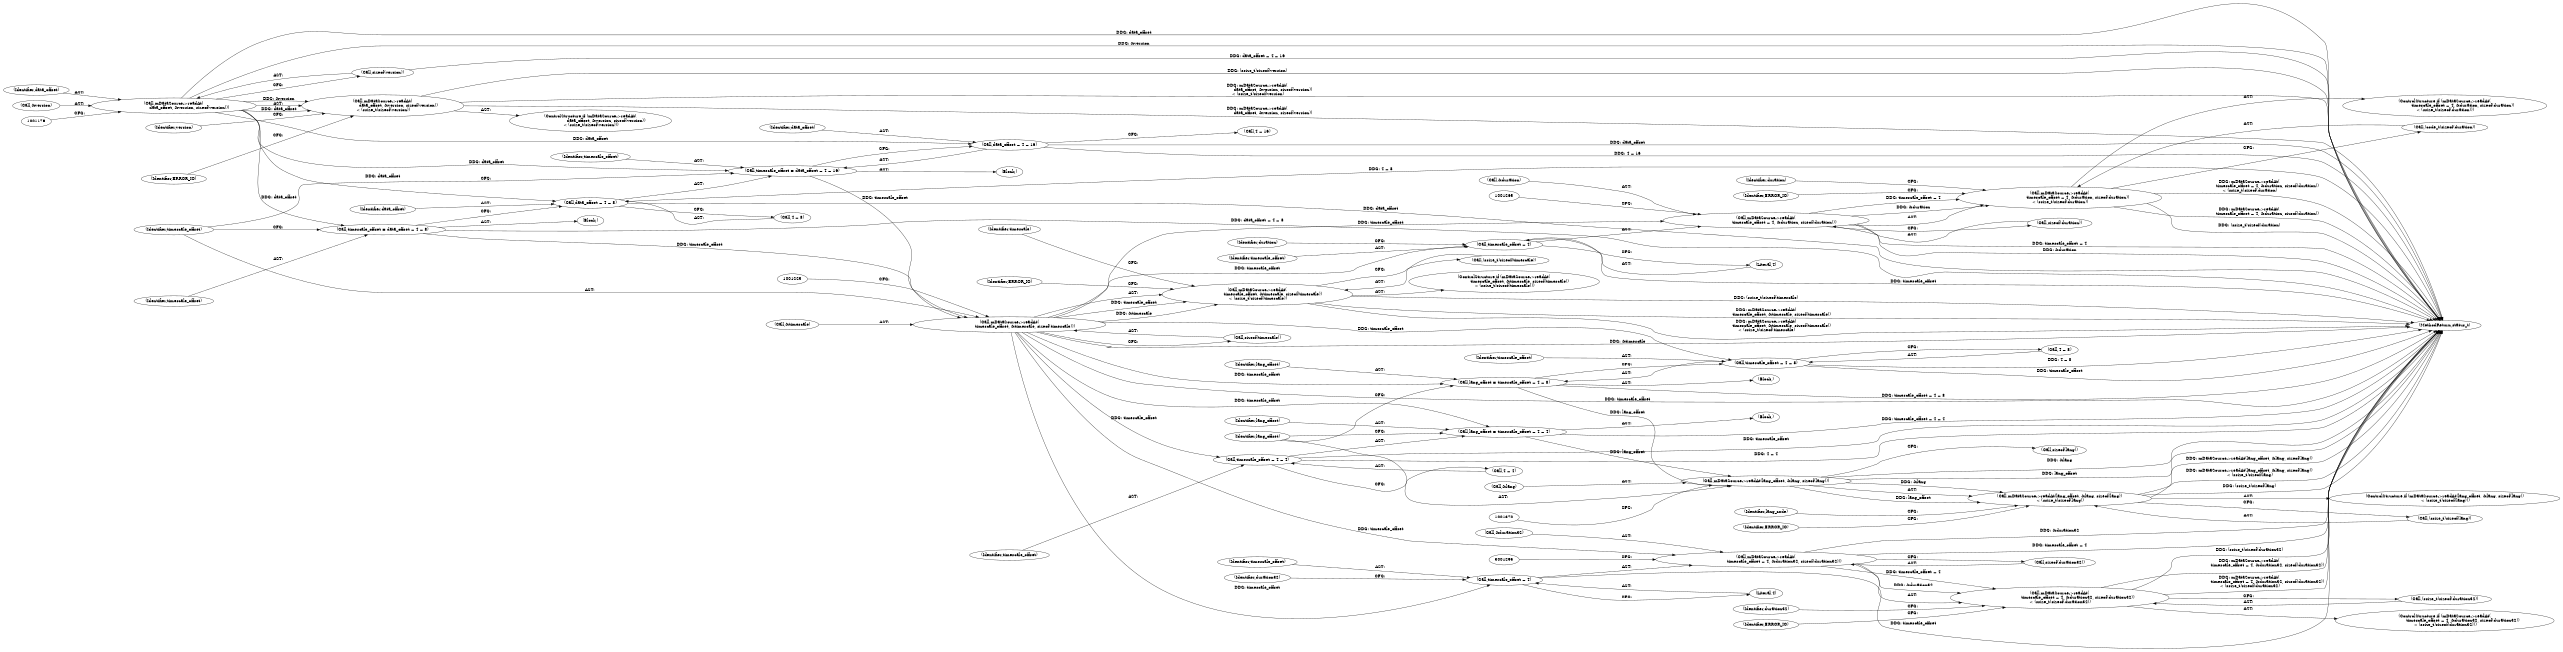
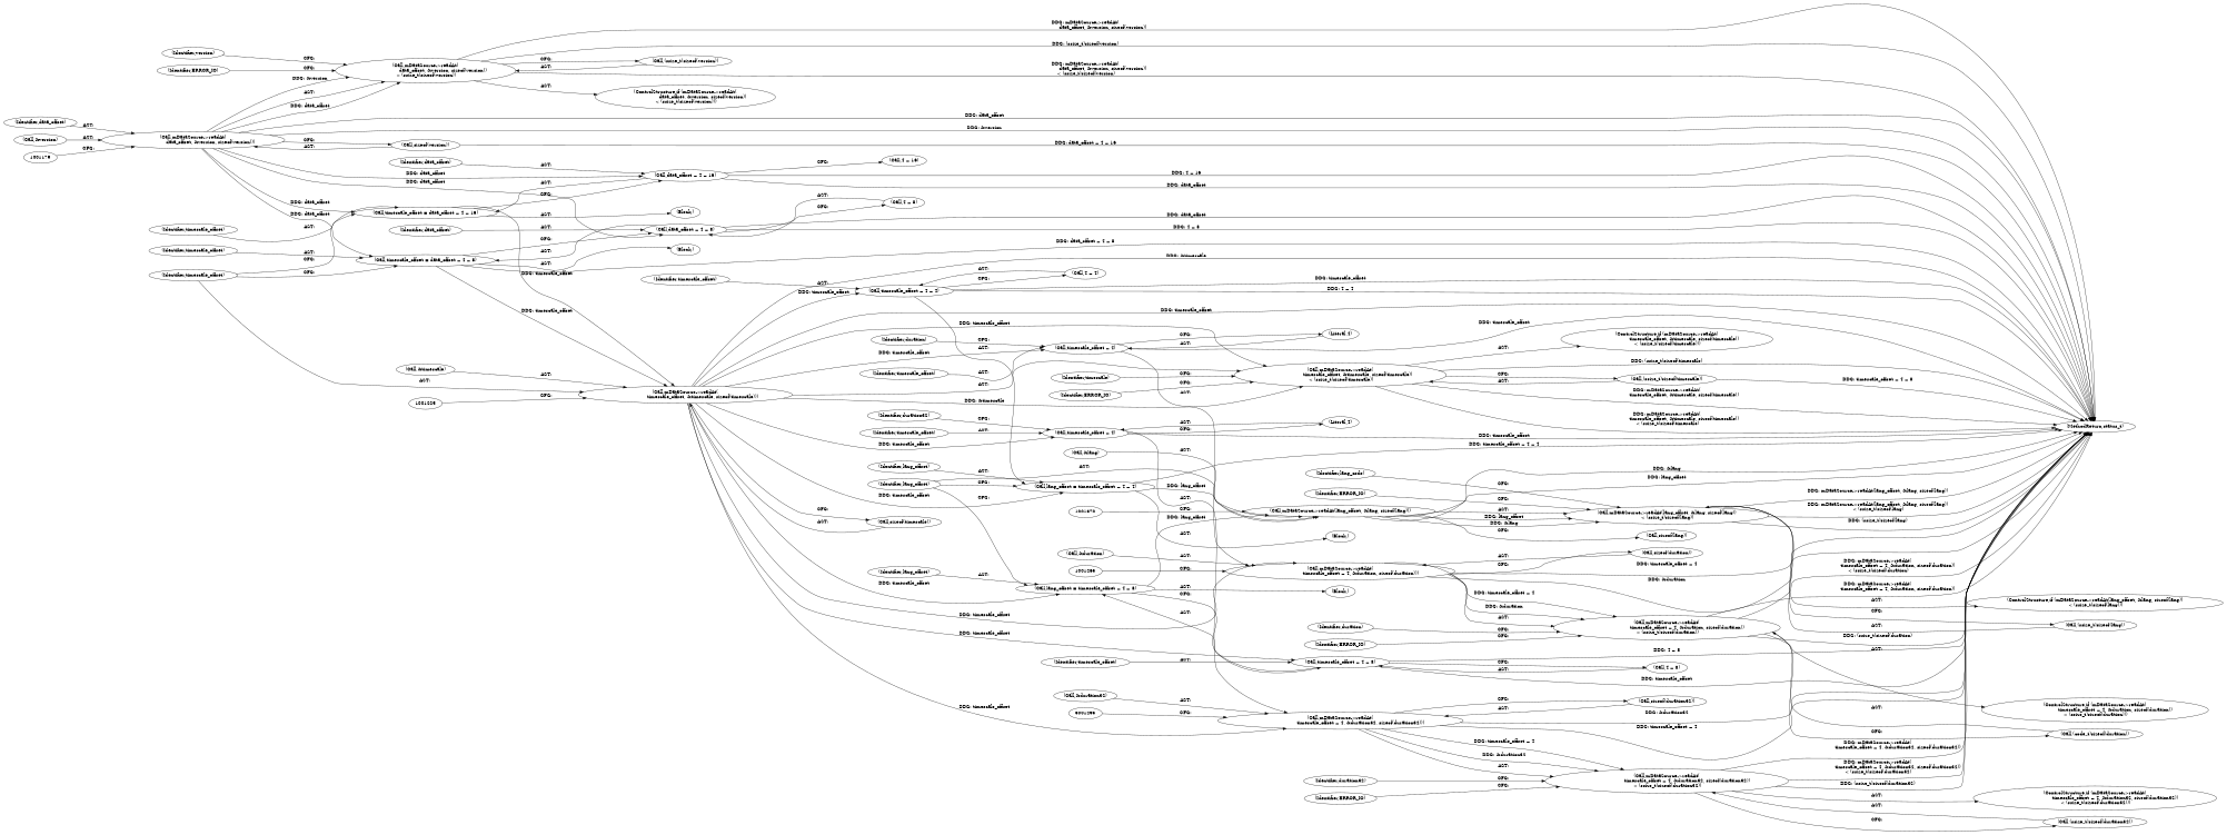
  digraph {
    rankdir=LR
    n1 [label="(Call,mDataSource->readAt(\n                        data_offset, &version, sizeof(version)))"]
    n2 [label="(Call,mDataSource->readAt(\n                        data_offset, &version, sizeof(version))\n < (ssize_t)sizeof(version))"]
    n3 [label="(Call,timescale_offset = data_offset + 4 + 16)"]
    n4 [label="(Call,data_offset + 4 + 16)"]
    n5 [label="(Call,timescale_offset = data_offset + 4 + 8)"]
    n6 [label="(Call,data_offset + 4 + 8)"]
    n7 [label="(MethodReturn,status_t)"]
    n8 [label="(Call,sizeof(version))"]
    n9 [label="(ControlStructure,if (mDataSource->readAt(\n                        data_offset, &version, sizeof(version))\n < (ssize_t)sizeof(version)))"]
+   n10 [label="(Call,(ssize_t)sizeof(version))"]
    n11 [label="(Call,mDataSource->readAt(\n                        timescale_offset, &timescale, sizeof(timescale)))"]
    n12 [label="(Block,)"]
    n13 [label="(Call,4 + 16)"]
    n14 [label="(Block,)"]
    n15 [label="(Call,4 + 8)"]
    n16 [label="(Call,mDataSource->readAt(\n                        timescale_offset, &timescale, sizeof(timescale))\n < (ssize_t)sizeof(timescale))"]
    n17 [label="(Call,mDataSource->readAt(\n                            timescale_offset + 4, &duration, sizeof(duration)))"]
    n18 [label="(Call,timescale_offset + 4)"]
    n19 [label="(Call,mDataSource->readAt(\n                            timescale_offset + 4, &duration32, sizeof(duration32)))"]
    n20 [label="(Call,timescale_offset + 4)"]
    n21 [label="(Call,lang_offset = timescale_offset + 4 + 8)"]
    n22 [label="(Call,timescale_offset + 4 + 8)"]
    n23 [label="(Call,lang_offset = timescale_offset + 4 + 4)"]
    n24 [label="(Call,timescale_offset + 4 + 4)"]
    n25 [label="(Call,sizeof(timescale))"]
    n26 [label="(ControlStructure,if (mDataSource->readAt(\n                        timescale_offset, &timescale, sizeof(timescale))\n < (ssize_t)sizeof(timescale)))"]
    n27 [label="(Call,(ssize_t)sizeof(timescale))"]
    n28 [label="(Call,mDataSource->readAt(\n                            timescale_offset + 4, &duration, sizeof(duration))\n < (ssize_t)sizeof(duration))"]
    n29 [label="(Call,sizeof(duration))"]
    n30 [label="(Literal,4)"]
    n31 [label="(Call,mDataSource->readAt(\n                            timescale_offset + 4, &duration32, sizeof(duration32))\n < (ssize_t)sizeof(duration32))"]
    n32 [label="(Call,sizeof(duration32))"]
    n33 [label="(Literal,4)"]
    n34 [label="(Call,mDataSource->readAt(lang_offset, &lang, sizeof(lang)))"]
    n35 [label="(Block,)"]
    n36 [label="(Call,4 + 8)"]
    n37 [label="(Block,)"]
    n38 [label="(Call,4 + 4)"]
    n39 [label="(ControlStructure,if (mDataSource->readAt(\n                            timescale_offset + 4, &duration, sizeof(duration))\n < (ssize_t)sizeof(duration)))"]
    n40 [label="(Call,(code_t)sizeof(duration))"]
    n41 [label="(ControlStructure,if (mDataSource->readAt(\n                            timescale_offset + 4, &duration32, sizeof(duration32))\n < (ssize_t)sizeof(duration32)))"]
    n42 [label="(Call,(ssize_t)sizeof(duration32))"]
    n43 [label="(Call,mDataSource->readAt(lang_offset, &lang, sizeof(lang))\n < (ssize_t)sizeof(lang))"]
    n44 [label="(Call,sizeof(lang))"]
    n45 [label="(ControlStructure,if (mDataSource->readAt(lang_offset, &lang, sizeof(lang))\n < (ssize_t)sizeof(lang)))"]
    n46 [label="(Call,(ssize_t)sizeof(lang))"]
    n47 [label="(Identifier,data_offset)"]
    n48 [label="(Identifier,data_offset)"]
    n49 [label="(Identifier,timescale)"]
    n50 [label="(Call,&lang)"]
    n51 [label="(Identifier,timescale_offset)"]
    n52 [label="(Identifier,duration32)"]
    n53 [label="(Identifier,duration32)"]
    n54 [label="(Identifier,lang_offset)"]
    n55 [label="(Identifier,ERROR_IO)"]
    n56 [label="(Identifier,duration)"]
    n57 [label="(Identifier,timescale_offset)"]
    n58 [label="(Identifier,timescale_offset)"]
    n59 [label="(Identifier,ERROR_IO)"]
    n60 [label="(Call,&timescale)"]
    n61 [label="(Identifier,ERROR_IO)"]
    n62 [label="(Identifier,timescale_offset)"]
    n63 [label="(Call,&duration)"]
    n64 [label="(Identifier,timescale_offset)"]
    n65 [label="(Identifier,timescale_offset)"]
    n66 [label="(Identifier,version)"]
    n67 [label="(Call,&duration32)"]
    n68 [label="(Identifier,timescale_offset)"]
    n69 [label="(Identifier,lang_offset)"]
    n70 [label="(Identifier,ERROR_IO)"]
    n71 [label="(Identifier,ERROR_IO)"]
    n72 [label="(Identifier,data_offset)"]
    n73 [label="(Identifier,lang_offset)"]
    n74 [label="(Identifier,lang_code)"]
    n75 [label="(Identifier,duration)"]
    n76 [label="(Call,&version)"]
    1001179
    1001225
    1001265
    n80 [label=3001295]
    1001370
    n1 -> n2 [label="AST: "]
    n1 -> n2 [label="DDG: data_offset"]
    n1 -> n2 [label="DDG: &version"]
    n1 -> n3 [label="DDG: data_offset"]
    n1 -> n4 [label="DDG: data_offset"]
    n1 -> n5 [label="DDG: data_offset"]
    n1 -> n6 [label="DDG: data_offset"]
    n1 -> n7 [label="DDG: data_offset"]
    n1 -> n7 [label="DDG: &version"]
    n1 -> n8 [label="CFG: "]
    n2 -> n7 [label="DDG: mDataSource->readAt(\n                        data_offset, &version, sizeof(version))"]
    n2 -> n7 [label="DDG: (ssize_t)sizeof(version)"]
    n2 -> n7 [label="DDG: mDataSource->readAt(\n                        data_offset, &version, sizeof(version))\n < (ssize_t)sizeof(version)"]
    n2 -> n9 [label="AST: "]
+   n2 -> n10 [label="CFG: "]
    n3 -> n4 [label="CFG: "]
    n3 -> n11 [label="DDG: timescale_offset"]
    n3 -> n12 [label="AST: "]
    n4 -> n3 [label="AST: "]
    n4 -> n7 [label="DDG: data_offset"]
    n4 -> n7 [label="DDG: 4 + 16"]
    n4 -> n13 [label="CFG: "]
    n5 -> n6 [label="CFG: "]
    n5 -> n7 [label="DDG: data_offset + 4 + 8"]
    n5 -> n11 [label="DDG: timescale_offset"]
    n5 -> n14 [label="AST: "]
-   n6 -> n3 [label="AST: "]
+   n6 -> n5 [label="AST: "]
    n6 -> n7 [label="DDG: 4 + 8"]
    n6 -> n7 [label="DDG: data_offset"]
    n6 -> n15 [label="CFG: "]
    n8 -> n1 [label="AST: "]
    n8 -> n7 [label="DDG: data_offset + 4 + 16"]
+   n10 -> n2 [label="AST: "]
    n11 -> n7 [label="DDG: &timescale"]
    n11 -> n7 [label="DDG: timescale_offset"]
    n11 -> n16 [label="AST: "]
    n11 -> n16 [label="DDG: timescale_offset"]
    n11 -> n16 [label="DDG: &timescale"]
    n11 -> n17 [label="DDG: timescale_offset"]
    n11 -> n18 [label="DDG: timescale_offset"]
    n11 -> n19 [label="DDG: timescale_offset"]
    n11 -> n20 [label="DDG: timescale_offset"]
    n11 -> n21 [label="DDG: timescale_offset"]
    n11 -> n22 [label="DDG: timescale_offset"]
    n11 -> n23 [label="DDG: timescale_offset"]
    n11 -> n24 [label="DDG: timescale_offset"]
    n11 -> n25 [label="CFG: "]
    n15 -> n6 [label="AST: "]
    n16 -> n7 [label="DDG: mDataSource->readAt(\n                        timescale_offset, &timescale, sizeof(timescale))"]
    n16 -> n7 [label="DDG: mDataSource->readAt(\n                        timescale_offset, &timescale, sizeof(timescale))\n < (ssize_t)sizeof(timescale)"]
    n16 -> n7 [label="DDG: (ssize_t)sizeof(timescale)"]
    n16 -> n26 [label="AST: "]
    n16 -> n27 [label="CFG: "]
    n17 -> n7 [label="DDG: timescale_offset + 4"]
    n17 -> n7 [label="DDG: &duration"]
    n17 -> n28 [label="AST: "]
    n17 -> n28 [label="DDG: timescale_offset + 4"]
    n17 -> n28 [label="DDG: &duration"]
    n17 -> n29 [label="CFG: "]
    n18 -> n7 [label="DDG: timescale_offset"]
    n18 -> n17 [label="AST: "]
    n18 -> n30 [label="CFG: "]
    n19 -> n7 [label="DDG: &duration32"]
    n19 -> n7 [label="DDG: timescale_offset + 4"]
    n19 -> n31 [label="AST: "]
    n19 -> n31 [label="DDG: timescale_offset + 4"]
    n19 -> n31 [label="DDG: &duration32"]
    n19 -> n32 [label="CFG: "]
    n20 -> n7 [label="DDG: timescale_offset"]
    n20 -> n19 [label="AST: "]
    n20 -> n33 [label="CFG: "]
-   n21 -> n7 [label="DDG: timescale_offset + 4 + 8"]
+   n27 -> n7 [label="DDG: timescale_offset + 4 + 8"]
    n21 -> n22 [label="CFG: "]
    n21 -> n34 [label="DDG: lang_offset"]
    n21 -> n35 [label="AST: "]
    n22 -> n7 [label="DDG: 4 + 8"]
    n22 -> n7 [label="DDG: timescale_offset"]
    n22 -> n21 [label="AST: "]
    n22 -> n36 [label="CFG: "]
    n23 -> n7 [label="DDG: timescale_offset + 4 + 4"]
    n23 -> n34 [label="DDG: lang_offset"]
    n23 -> n37 [label="AST: "]
    n24 -> n7 [label="DDG: timescale_offset"]
    n24 -> n7 [label="DDG: 4 + 4"]
    n24 -> n23 [label="AST: "]
    n24 -> n38 [label="CFG: "]
    n25 -> n11 [label="AST: "]
    n27 -> n16 [label="AST: "]
    n28 -> n7 [label="DDG: mDataSource->readAt(\n                            timescale_offset + 4, &duration, sizeof(duration))\n < (ssize_t)sizeof(duration)"]
    n28 -> n7 [label="DDG: mDataSource->readAt(\n                            timescale_offset + 4, &duration, sizeof(duration))"]
    n28 -> n7 [label="DDG: (ssize_t)sizeof(duration)"]
    n28 -> n39 [label="AST: "]
    n28 -> n40 [label="CFG: "]
    n29 -> n17 [label="AST: "]
    n30 -> n18 [label="AST: "]
    n31 -> n7 [label="DDG: mDataSource->readAt(\n                            timescale_offset + 4, &duration32, sizeof(duration32))"]
    n31 -> n7 [label="DDG: mDataSource->readAt(\n                            timescale_offset + 4, &duration32, sizeof(duration32))\n < (ssize_t)sizeof(duration32)"]
    n31 -> n7 [label="DDG: (ssize_t)sizeof(duration32)"]
    n31 -> n41 [label="AST: "]
    n31 -> n42 [label="CFG: "]
    n32 -> n19 [label="AST: "]
    n33 -> n20 [label="AST: "]
    n34 -> n7 [label="DDG: lang_offset"]
    n34 -> n7 [label="DDG: &lang"]
    n34 -> n43 [label="AST: "]
    n34 -> n43 [label="DDG: lang_offset"]
    n34 -> n43 [label="DDG: &lang"]
    n34 -> n44 [label="CFG: "]
    n36 -> n22 [label="AST: "]
    n38 -> n24 [label="AST: "]
    n40 -> n28 [label="AST: "]
    n42 -> n31 [label="AST: "]
    n43 -> n7 [label="DDG: mDataSource->readAt(lang_offset, &lang, sizeof(lang))"]
    n43 -> n7 [label="DDG: mDataSource->readAt(lang_offset, &lang, sizeof(lang))\n < (ssize_t)sizeof(lang)"]
    n43 -> n7 [label="DDG: (ssize_t)sizeof(lang)"]
    n43 -> n45 [label="AST: "]
    n43 -> n46 [label="CFG: "]
    n46 -> n43 [label="AST: "]
    n47 -> n1 [label="AST: "]
    n48 -> n6 [label="AST: "]
    n49 -> n16 [label="CFG: "]
    n50 -> n34 [label="AST: "]
    n51 -> n24 [label="AST: "]
    n52 -> n31 [label="CFG: "]
    n53 -> n20 [label="CFG: "]
    n54 -> n21 [label="CFG: "]
    n54 -> n23 [label="CFG: "]
    n54 -> n34 [label="AST: "]
    n55 -> n16 [label="CFG: "]
    n56 -> n28 [label="CFG: "]
    n57 -> n3 [label="CFG: "]
    n57 -> n5 [label="CFG: "]
    n57 -> n11 [label="AST: "]
    n58 -> n18 [label="AST: "]
    n59 -> n31 [label="CFG: "]
    n60 -> n11 [label="AST: "]
    n61 -> n28 [label="CFG: "]
    n62 -> n22 [label="AST: "]
    n63 -> n17 [label="AST: "]
    n64 -> n5 [label="AST: "]
    n65 -> n3 [label="AST: "]
    n66 -> n2 [label="CFG: "]
    n67 -> n19 [label="AST: "]
    n68 -> n20 [label="AST: "]
    n69 -> n21 [label="AST: "]
    n70 -> n2 [label="CFG: "]
    n71 -> n43 [label="CFG: "]
    n72 -> n4 [label="AST: "]
    n73 -> n23 [label="AST: "]
    n74 -> n43 [label="CFG: "]
    n75 -> n18 [label="CFG: "]
    n76 -> n1 [label="AST: "]
    1001179 -> n1 [label="CFG: "]
    1001225 -> n11 [label="CFG: "]
    1001265 -> n17 [label="CFG: "]
    n80 -> n19 [label="CFG: "]
    1001370 -> n34 [label="CFG: "]
  }
